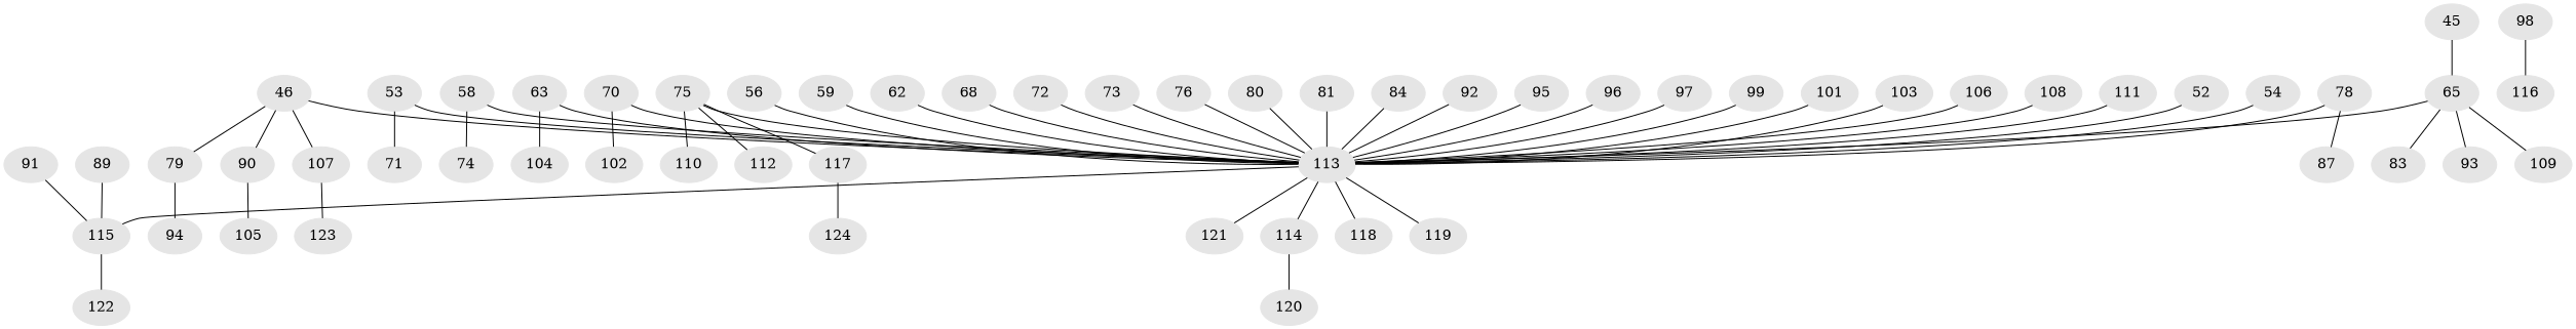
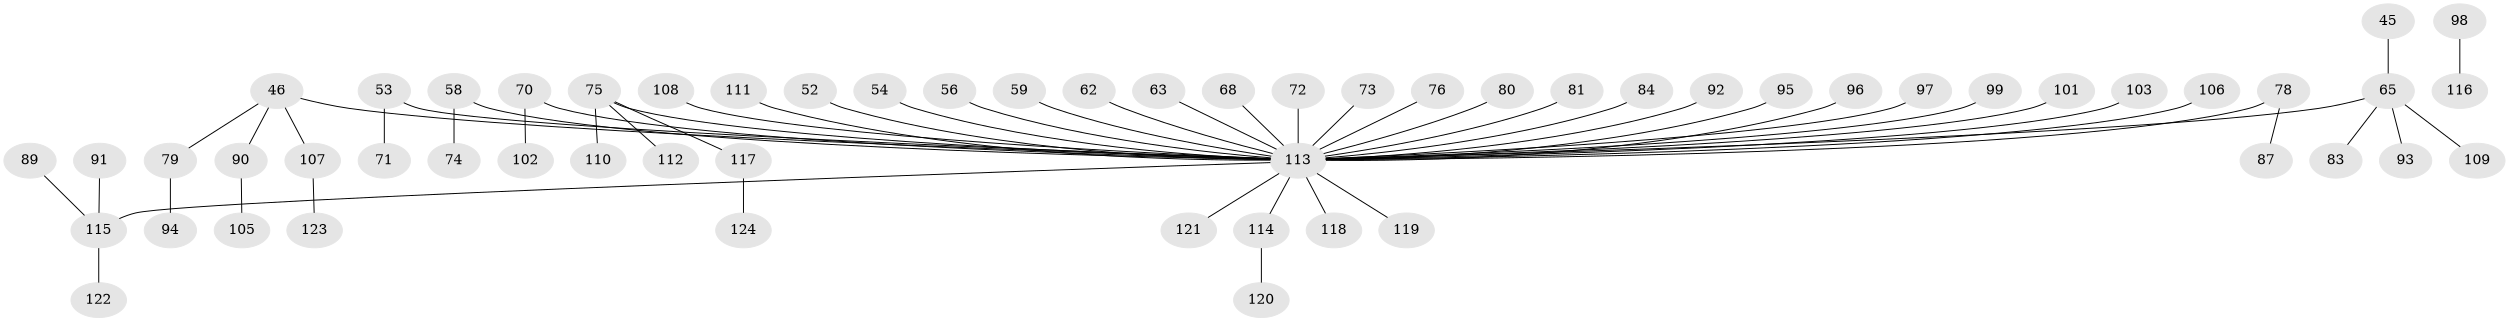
  graph {
    node [color=gray90 style=filled]
    65 [super="+32+40"]
    113 [super="+4+12+64+15+28+29+35+34+100+82+25+48+86+31+61+88+77+38+47+69"]
    83
    93
    109
    45
    46
    79
    90
    107
    94
    105
    123
    115 [super="+55"]
    114
    118
    119
    121
    52
    53
    71
    54
    56
    58 [super="+24"]
    74
    59
    62
    63
-   104
    68
    70
    102
    72
    73
    75 [super="+17+33+43"]
    110
    112 [super="+27+36"]
    117
    124
    76
    78
    87
    80
    81
    84
    122
    89
    91
    92
    95
    96
    97
    98
    116
    99
    101
    103
    106
    108
    111
    120
    65 -- 113
    65 -- 83
    65 -- 93
    65 -- 109
    113 -- 115
    113 -- 114
    113 -- 118
    113 -- 119
    113 -- 121
    45 -- 65
    46 -- 113
    46 -- 79
    46 -- 90
    46 -- 107
    79 -- 94
    90 -- 105
    107 -- 123
    115 -- 122
    114 -- 120
    52 -- 113
    53 -- 113
    53 -- 71
    54 -- 113
    56 -- 113
    58 -- 113
    58 -- 74
    59 -- 113
    62 -- 113
    63 -- 113
-   63 -- 104
    68 -- 113
    70 -- 113
    70 -- 102
    72 -- 113
    73 -- 113
    75 -- 113
    75 -- 110
    75 -- 112
    75 -- 117
    117 -- 124
    76 -- 113
    78 -- 113
    78 -- 87
    80 -- 113
    81 -- 113
    84 -- 113
    89 -- 115
    91 -- 115
    92 -- 113
    95 -- 113
    96 -- 113
    97 -- 113
    98 -- 116
    99 -- 113
    101 -- 113
    103 -- 113
    106 -- 113
    108 -- 113
    111 -- 113
  }
